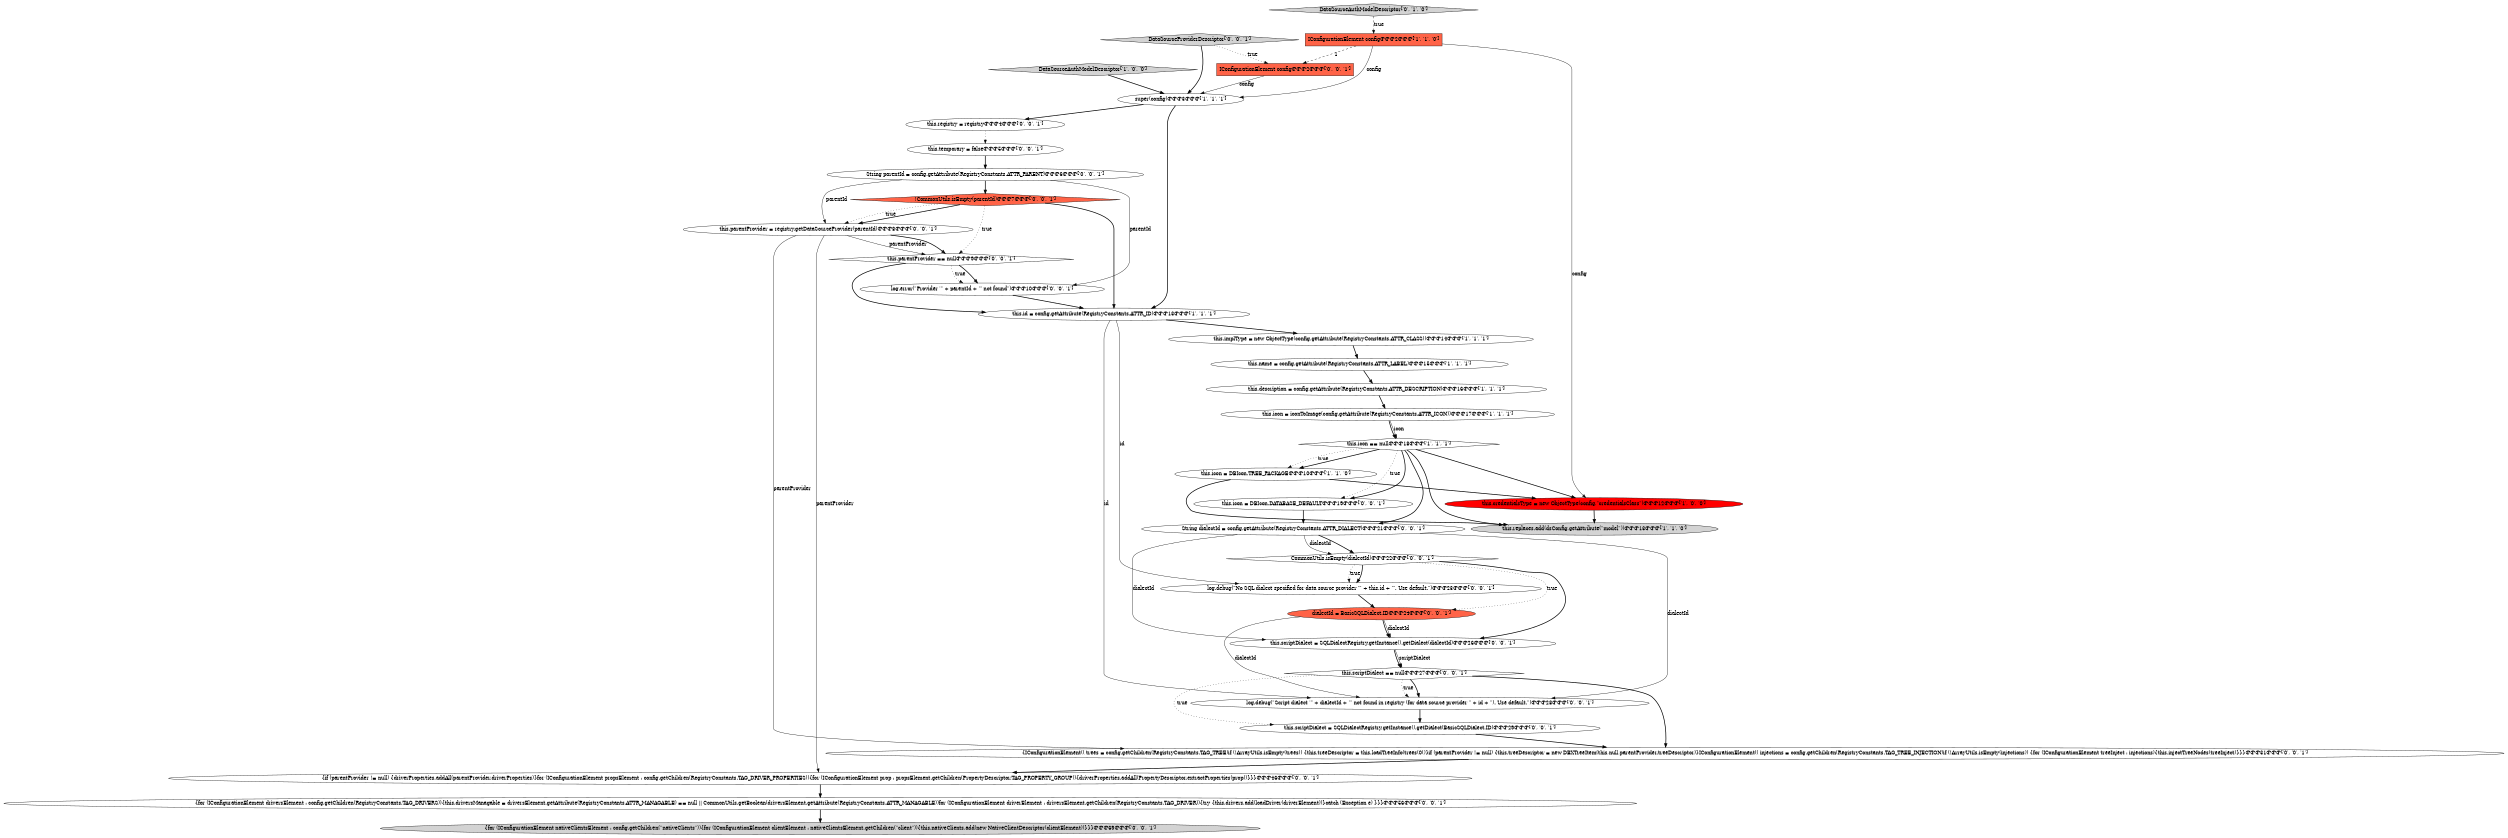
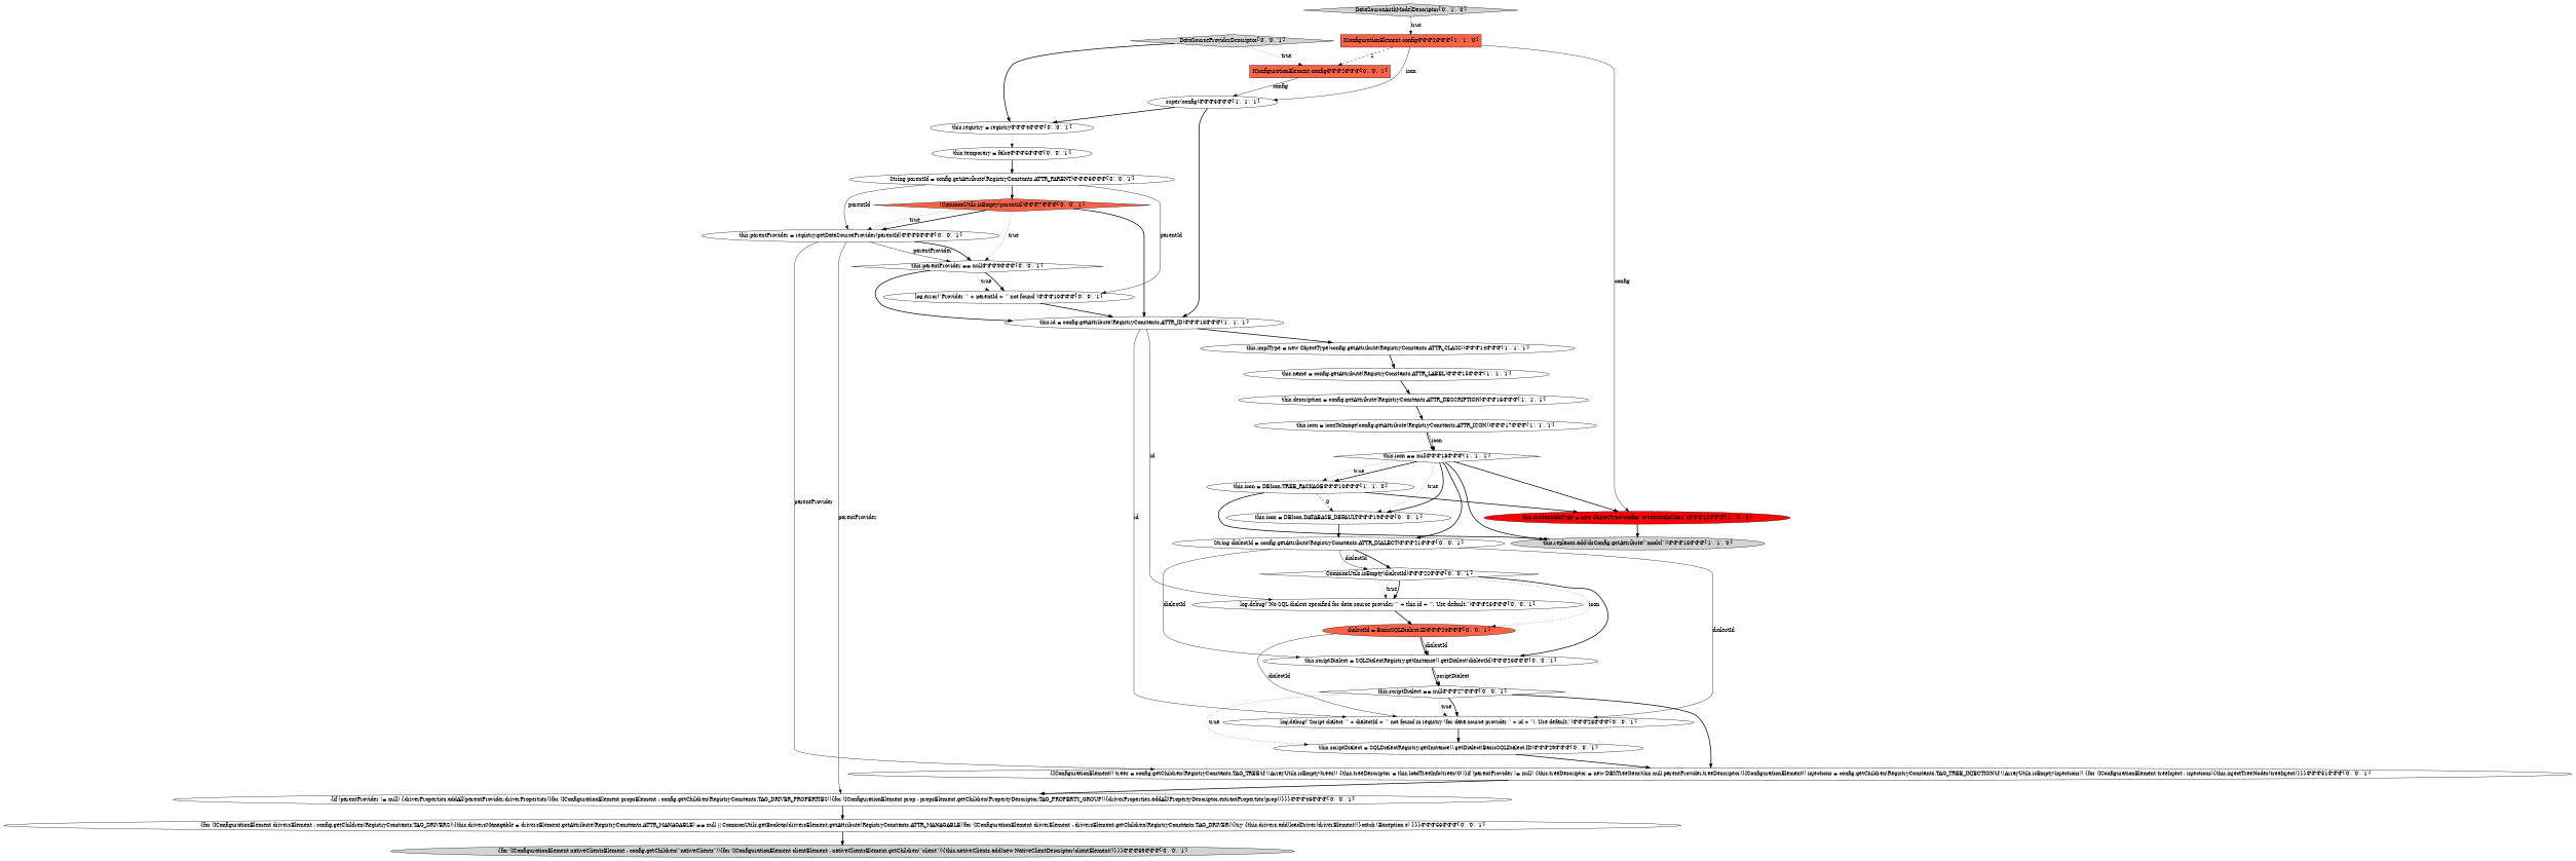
  digraph {
    node [fillcolor=white shape=ellipse style=filled]
    edge [style=bold]
    n1 [label="log.error(\"Provider '\" + parentId + \"' not found\")@@@10@@@['0', '0', '1']"]
    n2 [label="this.id = config.getAttribute(RegistryConstants.ATTR_ID)@@@13@@@['1', '1', '1']"]
    n3 [label="log.debug(\"Script dialect '\" + dialectId + \"' not found in registry (for data source provider \" + id + \"). Use default.\")@@@28@@@['0', '0', '1']"]
    n4 [label="log.debug(\"No SQL dialect specified for data source provider '\" + this.id + \"'. Use default.\")@@@23@@@['0', '0', '1']"]
    n5 [label="this.implType = new ObjectType(config.getAttribute(RegistryConstants.ATTR_CLASS))@@@14@@@['1', '1', '1']"]
    n6 [label="this.icon = DBIcon.DATABASE_DEFAULT@@@19@@@['0', '0', '1']"]
    n7 [label="String dialectId = config.getAttribute(RegistryConstants.ATTR_DIALECT)@@@21@@@['0', '0', '1']"]
    n8 [label="this.scriptDialect = SQLDialectRegistry.getInstance().getDialect(dialectId)@@@26@@@['0', '0', '1']"]
    n9 [label="CommonUtils.isEmpty(dialectId)@@@22@@@['0', '0', '1']" shape=diamond]
    n10 [label="this.scriptDialect == null@@@27@@@['0', '0', '1']" shape=diamond]
    n11 [label="this.scriptDialect = SQLDialectRegistry.getInstance().getDialect(BasicSQLDialect.ID)@@@29@@@['0', '0', '1']"]
    n12 [label="{IConfigurationElement(( trees = config.getChildren(RegistryConstants.TAG_TREE)if (!ArrayUtils.isEmpty(trees)) {this.treeDescriptor = this.loadTreeInfo(trees(0()}if (parentProvider != null) {this.treeDescriptor = new DBXTreeItem(this,null,parentProvider.treeDescriptor)}IConfigurationElement(( injections = config.getChildren(RegistryConstants.TAG_TREE_INJECTION)if (!ArrayUtils.isEmpty(injections)) {for (IConfigurationElement treeInject : injections){this.injectTreeNodes(treeInject)}}}@@@31@@@['0', '0', '1']"]
    n13 [label="{if (parentProvider != null) {driverProperties.addAll(parentProvider.driverProperties)}for (IConfigurationElement propsElement : config.getChildren(RegistryConstants.TAG_DRIVER_PROPERTIES)){for (IConfigurationElement prop : propsElement.getChildren(PropertyDescriptor.TAG_PROPERTY_GROUP)){driverProperties.addAll(PropertyDescriptor.extractProperties(prop))}}}@@@46@@@['0', '0', '1']"]
    n14 [fillcolor=tomato label="dialectId = BasicSQLDialect.ID@@@24@@@['0', '0', '1']"]
    n15 [label="this.icon == null@@@18@@@['1', '1', '1']" shape=diamond]
    n16 [label="this.icon = DBIcon.TREE_PACKAGE@@@10@@@['1', '1', '0']"]
    n17 [fillcolor=lightgray label="this.replaces.add(dsConfig.getAttribute(\"model\"))@@@13@@@['1', '1', '0']"]
    n18 [fillcolor=red label="this.credentialsType = new ObjectType(config,\"credentialsClass\")@@@12@@@['1', '0', '0']"]
    n19 [fillcolor=lightgray label="DataSourceAuthModelDescriptor['0', '1', '0']" shape=diamond]
    n20 [fillcolor=tomato label="IConfigurationElement config@@@2@@@['1', '1', '0']" shape=box]
    n21 [label="super(config)@@@3@@@['1', '1', '1']"]
    n22 [label="this.registry = registry@@@4@@@['0', '0', '1']"]
    n23 [fillcolor=tomato label="IConfigurationElement config@@@2@@@['0', '0', '1']" shape=box]
    n24 [label="this.name = config.getAttribute(RegistryConstants.ATTR_LABEL)@@@15@@@['1', '1', '1']"]
    n25 [label="this.description = config.getAttribute(RegistryConstants.ATTR_DESCRIPTION)@@@16@@@['1', '1', '1']"]
    n26 [label="this.icon = iconToImage(config.getAttribute(RegistryConstants.ATTR_ICON))@@@17@@@['1', '1', '1']"]
    n27 [label="this.parentProvider = registry.getDataSourceProvider(parentId)@@@8@@@['0', '0', '1']"]
    n28 [label="this.parentProvider == null@@@9@@@['0', '0', '1']" shape=diamond]
    n29 [label="{for (IConfigurationElement driversElement : config.getChildren(RegistryConstants.TAG_DRIVERS)){this.driversManagable = driversElement.getAttribute(RegistryConstants.ATTR_MANAGABLE) == null || CommonUtils.getBoolean(driversElement.getAttribute(RegistryConstants.ATTR_MANAGABLE))for (IConfigurationElement driverElement : driversElement.getChildren(RegistryConstants.TAG_DRIVER)){try {this.drivers.add(loadDriver(driverElement))}catch (Exception e) }}}@@@56@@@['0', '0', '1']"]
    n30 [fillcolor=lightgray label="{for (IConfigurationElement nativeClientsElement : config.getChildren(\"nativeClients\")){for (IConfigurationElement clientElement : nativeClientsElement.getChildren(\"client\")){this.nativeClients.add(new NativeClientDescriptor(clientElement))}}}@@@69@@@['0', '0', '1']"]
    n31 [label="this.temporary = false@@@5@@@['0', '0', '1']"]
    n32 [label="String parentId = config.getAttribute(RegistryConstants.ATTR_PARENT)@@@6@@@['0', '0', '1']"]
    n33 [fillcolor=tomato label="!CommonUtils.isEmpty(parentId)@@@7@@@['0', '0', '1']" shape=diamond]
-   n34 [fillcolor=lightgray label="DataSourceAuthModelDescriptor['1', '0', '0']" shape=diamond]
    n35 [fillcolor=lightgray label="DataSourceProviderDescriptor['0', '0', '1']" shape=diamond]
    n1 -> n2
    n2 -> n3 [label=id style=solid]
    n2 -> n4 [label=id style=solid]
    n2 -> n5
    n3 -> n11
    n4 -> n14
    n5 -> n24
    n6 -> n7
    n7 -> n3 [label=dialectId style=solid]
    n7 -> n8 [label=dialectId style=solid]
    n7 -> n9
    n7 -> n9 [label=dialectId style=solid]
    n8 -> n10
    n8 -> n10 [label=scriptDialect style=solid]
    n9 -> n4 [label=true style=dotted]
    n9 -> n4
    n9 -> n8
-   n9 -> n14 [label=true style=dotted]
+   n9 -> n14 [label=icon style=dotted]
    n10 -> n3
    n10 -> n3 [label=true style=dotted]
    n10 -> n11 [label=true style=dotted]
    n10 -> n12
    n11 -> n12
    n12 -> n13
    n13 -> n29
    n14 -> n3 [label=dialectId style=solid]
    n14 -> n8
    n14 -> n8 [label=dialectId style=solid]
    n15 -> n6 [label=true style=dotted]
    n15 -> n6
    n15 -> n7
    n15 -> n16
    n15 -> n16 [label=true style=dotted]
    n15 -> n17
    n15 -> n18
+   n16 -> n6 [label=0 style=dashed]
    n16 -> n17
    n16 -> n18
    n18 -> n17
    n19 -> n20 [label=true style=dashed]
    n20 -> n18 [label=config style=solid]
-   n20 -> n21 [label=config style=solid]
+   n20 -> n21 [label=icon style=solid]
    n20 -> n23 [label=1 style=dashed]
    n21 -> n2
    n21 -> n22
    n22 -> n31 [style=dotted]
    n23 -> n21 [label=config style=solid]
    n24 -> n25
    n25 -> n26
    n26 -> n15
    n26 -> n15 [label=icon style=solid]
    n27 -> n12 [label=parentProvider style=solid]
    n27 -> n13 [label=parentProvider style=solid]
    n27 -> n28 [label=parentProvider style=solid]
    n27 -> n28
    n28 -> n1
    n28 -> n1 [label=true style=dotted]
    n28 -> n2
    n29 -> n30
    n31 -> n32
    n32 -> n1 [label=parentId style=solid]
    n32 -> n27 [label=parentId style=solid]
    n32 -> n33
    n33 -> n2
    n33 -> n27
    n33 -> n27 [label=true style=dotted]
    n33 -> n28 [label=true style=dotted]
-   n34 -> n21
-   n35 -> n21
+   n35 -> n22
    n35 -> n23 [label=true style=dotted]
  }
